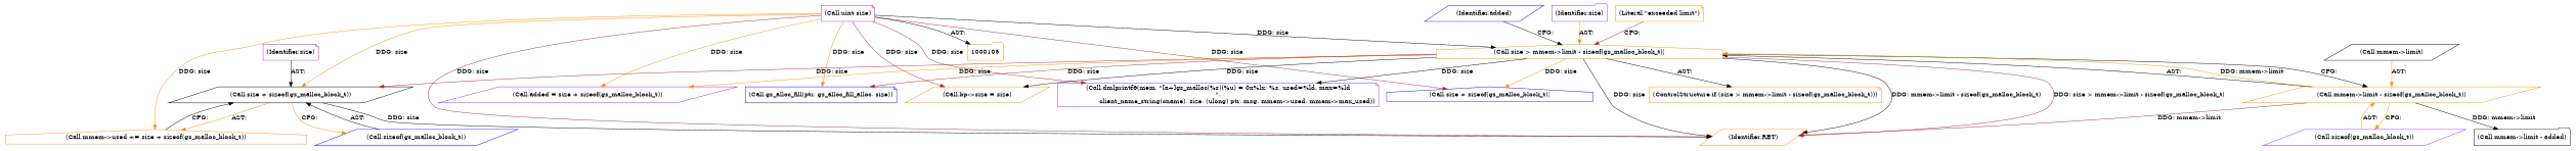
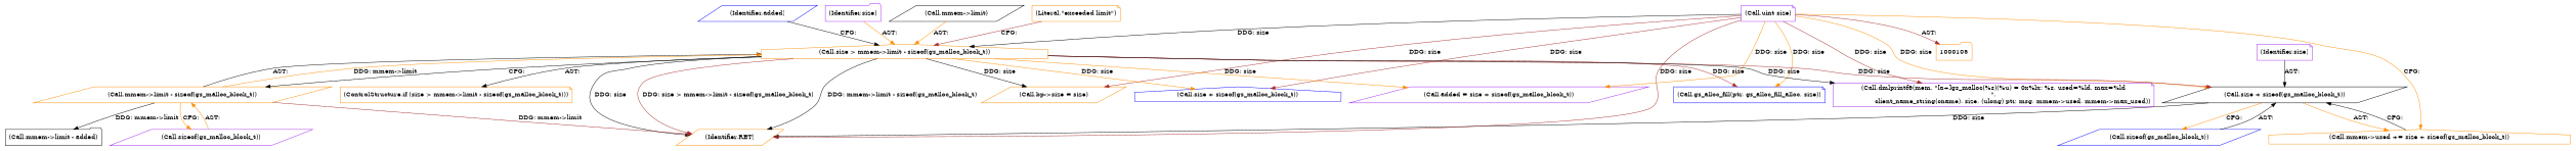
  digraph {
    node [color=darkorange shape=parallelogram]
    edge [color=black]
    n1 [color=black label="(Call,size + sizeof(gs_malloc_block_t))"]
    n2 [label="(Identifier,RET)"]
    n3 [label="(Call,mmem->used += size + sizeof(gs_malloc_block_t))" shape=house]
    n4 [color=blue label="(Call,sizeof(gs_malloc_block_t))"]
    n5 [color=purple label="(Call,uint size)" shape=note]
    n6 [label="(Call,size > mmem->limit - sizeof(gs_malloc_block_t))" shape=house]
    n7 [color=purple label="(Call,added = size + sizeof(gs_malloc_block_t))"]
    n8 [color=blue label="(Call,gs_alloc_fill(ptr, gs_alloc_fill_alloc, size))" shape=note]
    n9 [label="(Call,bp->size = size)"]
    n10 [color=purple label="(Call,dmlprintf6(mem, \"[a+]gs_malloc(%s)(%u) = 0x%lx: %s, used=%ld, max=%ld\n\",\n                   client_name_string(cname), size, (ulong) ptr, msg, mmem->used, mmem->max_used))" shape=note]
    n11 [color=blue label="(Call,size + sizeof(gs_malloc_block_t))" shape=house]
    1000105 [shape=folder]
    n13 [label="(Call,mmem->limit - sizeof(gs_malloc_block_t))"]
    n14 [label="(ControlStructure,if (size > mmem->limit - sizeof(gs_malloc_block_t)))" shape=note]
    n15 [color=black label="(Call,mmem->limit - added)" shape=folder]
    n16 [color=purple label="(Call,sizeof(gs_malloc_block_t))"]
    n17 [label="(Literal,\"exceeded limit\")" shape=note]
    n18 [color=blue label="(Identifier,added)"]
    n19 [color=purple label="(Identifier,size)" shape=folder]
    n20 [color=black label="(Call,mmem->limit)"]
    n21 [color=purple label="(Identifier,size)" shape=note]
    n1 -> n2 [label="DDG: size"]
    n1 -> n3 [color=darkorange label="AST: "]
    n1 -> n4 [color=darkorange label="CFG: "]
    n3 -> n1 [label="CFG: "]
    n4 -> n1 [label="AST: "]
    n5 -> n1 [color=darkorange label="DDG: size"]
    n5 -> n2 [color=brown label="DDG: size"]
-   n5 -> n3 [color=darkorange label="DDG: size"]
+   n5 -> n3 [color=darkorange label="CFG: "]
    n5 -> n6 [label="DDG: size"]
    n5 -> n7 [color=darkorange label="DDG: size"]
    n5 -> n8 [color=darkorange label="DDG: size"]
    n5 -> n9 [color=brown label="DDG: size"]
    n5 -> n10 [color=brown label="DDG: size"]
    n5 -> n11 [color=brown label="DDG: size"]
-   n5 -> 1000105 [label="AST: "]
+   n5 -> 1000105 [color=brown label="AST: "]
    n6 -> n1 [color=brown label="DDG: size"]
    n6 -> n2 [label="DDG: size"]
    n6 -> n2 [color=brown label="DDG: size > mmem->limit - sizeof(gs_malloc_block_t)"]
    n6 -> n2 [label="DDG: mmem->limit - sizeof(gs_malloc_block_t)"]
    n6 -> n7 [color=darkorange label="DDG: size"]
    n6 -> n8 [color=brown label="DDG: size"]
    n6 -> n9 [label="DDG: size"]
    n6 -> n10 [label="DDG: size"]
    n6 -> n11 [color=darkorange label="DDG: size"]
    n6 -> n13 [label="CFG: "]
    n6 -> n14 [label="AST: "]
    n13 -> n2 [color=brown label="DDG: mmem->limit"]
    n13 -> n6 [label="AST: "]
    n13 -> n6 [color=darkorange label="DDG: mmem->limit"]
    n13 -> n15 [label="DDG: mmem->limit"]
    n13 -> n16 [color=darkorange label="CFG: "]
    n16 -> n13 [color=darkorange label="AST: "]
    n17 -> n6 [color=brown label="CFG: "]
    n18 -> n6 [label="CFG: "]
    n19 -> n6 [color=darkorange label="AST: "]
-   n20 -> n13 [color=darkorange label="AST: "]
+   n20 -> n6 [color=darkorange label="AST: "]
    n21 -> n1 [label="AST: "]
  }
